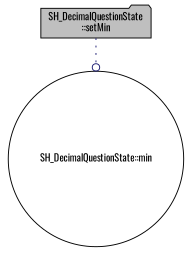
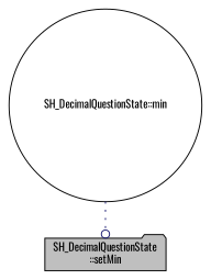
  digraph {
    rankdir=TB
    fontname=Oswald
    node [color=black fontname=Oswald fontsize=11]
    n1 [fillcolor=grey75 fontcolor=black height=0.2 label="SH_DecimalQuestionState\l::setMin" shape=folder style=filled width=0.4]
    n2 [height=0.2 label="SH_DecimalQuestionState::min" shape=circle width=0.4]
-   n1 -> n2 [color=midnightblue fontname=Oswald fontsize=11 labelfontname=Verdana labelfontsize=11 style=dotted arrowhead=odot]
+   n2 -> n1 [color=midnightblue fontname=Oswald fontsize=11 labelfontname=Verdana labelfontsize=11 style=dotted arrowhead=odot]
  }
